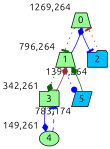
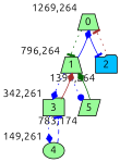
  digraph {
    bgcolor=white
    fontname=Ubuntu
    node [fillcolor=palegreen fixedsize=true fontname=Ubuntu shape=trapezium style=filled]
    edge [arrowhead=diamond color=blue fontname=Ubuntu style=dotted]
    0 [height=0.3 width=0.4 xlabel="1269,264"]
    1 [height=0.3 width=0.4 xlabel="796,264"]
    2 [fillcolor=deepskyblue height=0.3 shape=folder width=0.4 xlabel="1394,264"]
    3 [height=0.3 shape=folder width=0.4 xlabel="342,261"]
-   5 [fillcolor=deepskyblue height=0.3 shape=parallelogram width=0.4 xlabel="783,174"]
+   5 [height=0.3 shape=parallelogram width=0.4 xlabel="783,174"]
    4 [height=0.3 shape=ellipse width=0.4 xlabel="149,261"]
    0 -> 1 [arrowhead=tee color=darkgreen]
    0 -> 2 [arrowhead=tee style=solid]
    1 -> 0 [style=solid]
-   1 -> 3 [color=darkgreen]
+   1 -> 3
    1 -> 5 [arrowhead=dot]
    2 -> 0 [arrowhead=tee color=brown]
    3 -> 1 [color=brown style=solid]
-   3 -> 4 [style=solid]
+   3 -> 4
    5 -> 1 [color=darkgreen style=solid]
    4 -> 3 [arrowhead=tee style=dashed]
  }
